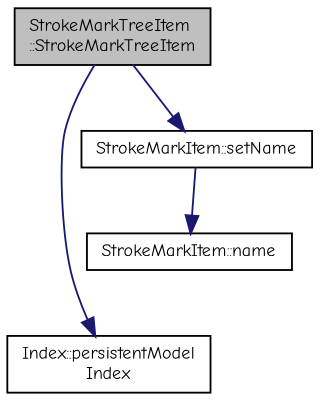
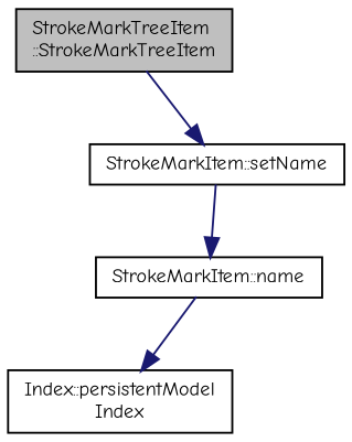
  digraph {
    fontname="Comic Neue"
    rankdir=TB
    node [color=black fillcolor=white fontname="Comic Neue" fontsize=10 shape=record style=filled]
    edge [color=midnightblue fontname="Comic Neue" fontsize=10 labelfontname=Helvetica labelfontsize=10 style=solid]
    n1 [fillcolor=grey75 fontcolor=black height=0.2 label="StrokeMarkTreeItem\l::StrokeMarkTreeItem" width=0.4]
    n2 [height=0.2 label="Index::persistentModel\lIndex" width=0.4]
    n3 [height=0.2 label="StrokeMarkItem::setName" width=0.4]
    n4 [height=0.2 label="StrokeMarkItem::name" width=0.4]
-   n1 -> n2
+   n4 -> n2
    n1 -> n3
    n3 -> n4
  }
